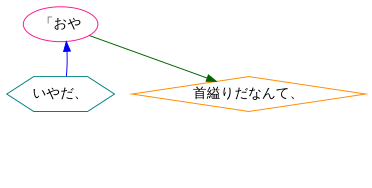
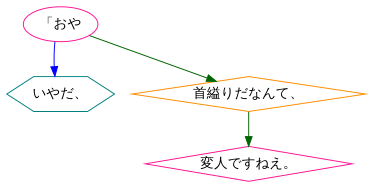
  digraph {
    node [color=deeppink shape=diamond]
    edge [color=darkgreen]
    n1 [label="「おや" shape=ellipse]
    n2 [color=teal label="いやだ、" shape=hexagon]
    n3 [color=darkorange label="首縊りだなんて、"]
-   n2 -> n1 [color=blue]
+   n4 [label="変人ですねえ。"]
+   n1 -> n2 [color=blue]
    n1 -> n3
+   n3 -> n4
  }
